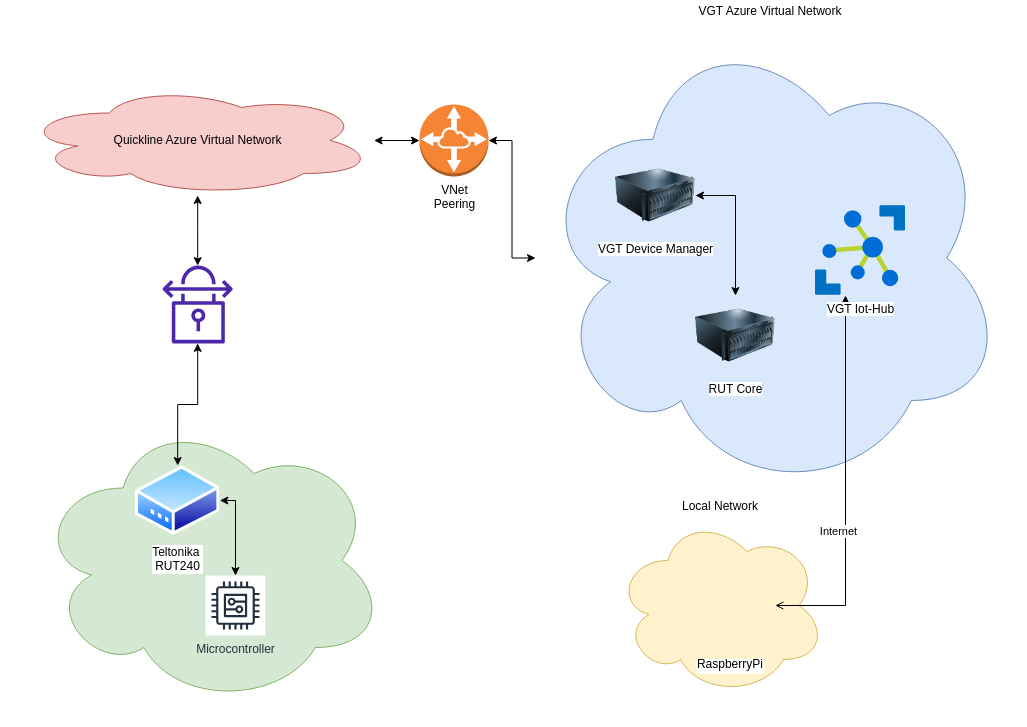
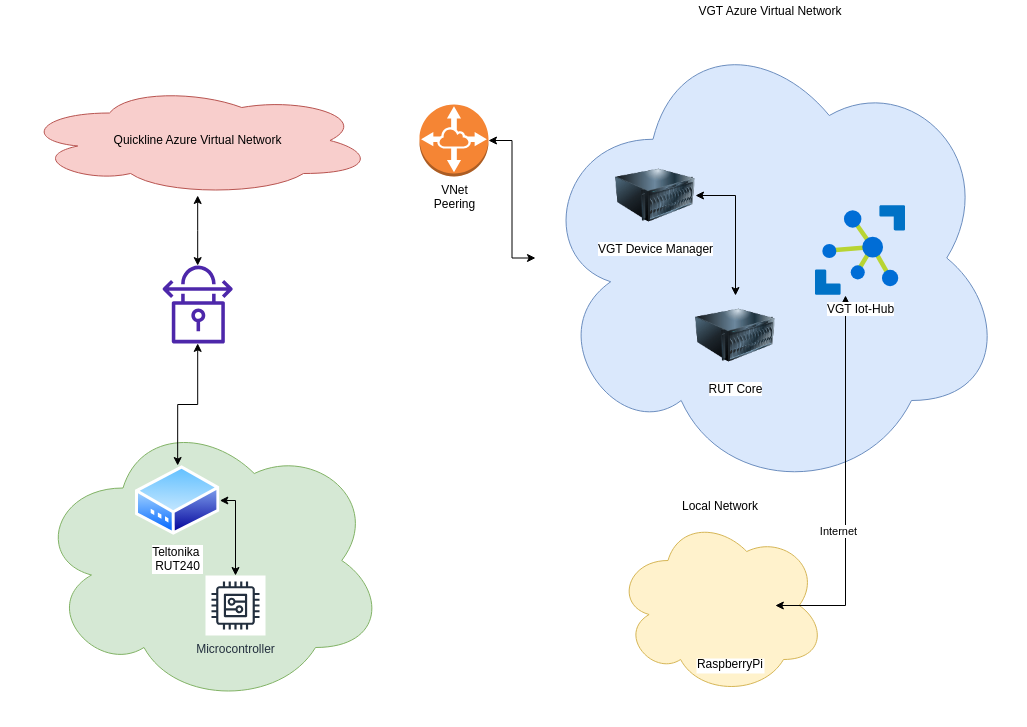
  <mxCell id="0" />
  <mxCell id="1" parent="0" />
  <mxCell id="2" value="Local Network" style="ellipse;shape=cloud;whiteSpace=wrap;html=1;fillColor=#fff2cc;strokeColor=#d6b656;labelPosition=center;verticalLabelPosition=top;align=center;verticalAlign=bottom;" vertex="1" parent="1"><mxGeometry x="615" y="515" width="210" height="180" as="geometry" /></mxCell>
- <mxCell id="3" style="edgeStyle=orthogonalEdgeStyle;rounded=0;orthogonalLoop=1;jettySize=auto;html=1;startArrow=classic;startFill=1;" edge="1" parent="1" source="4" target="12"><mxGeometry relative="1" as="geometry" /></mxCell>
  <mxCell id="4" value="Quickline Azure Virtual Network" style="ellipse;shape=cloud;whiteSpace=wrap;html=1;fillColor=#f8cecc;strokeColor=#b85450;" vertex="1" parent="1"><mxGeometry x="20.76" y="85" width="352.83" height="110" as="geometry" /></mxCell>
  <mxCell id="5" style="edgeStyle=orthogonalEdgeStyle;rounded=0;orthogonalLoop=1;jettySize=auto;html=1;startArrow=classic;startFill=1;" edge="1" parent="1" source="6" target="4"><mxGeometry relative="1" as="geometry" /></mxCell>
  <mxCell id="6" value="" style="sketch=0;outlineConnect=0;fontColor=#232F3E;gradientColor=none;fillColor=#4D27AA;strokeColor=none;dashed=0;verticalLabelPosition=bottom;verticalAlign=top;align=center;html=1;fontSize=12;fontStyle=0;aspect=fixed;pointerEvents=1;shape=mxgraph.aws4.vpn_connection;" vertex="1" parent="1"><mxGeometry x="162.17" y="265" width="70" height="78" as="geometry" /></mxCell>
  <mxCell id="7" value="" style="ellipse;shape=cloud;whiteSpace=wrap;html=1;fillColor=#d5e8d4;strokeColor=#82b366;" vertex="1" parent="1"><mxGeometry x="35" y="415" width="350" height="290" as="geometry" /></mxCell>
  <mxCell id="8" style="edgeStyle=orthogonalEdgeStyle;rounded=0;orthogonalLoop=1;jettySize=auto;html=1;startArrow=classic;startFill=1;" edge="1" parent="1" source="9" target="6"><mxGeometry relative="1" as="geometry" /></mxCell>
  <mxCell id="9" value="Teltonika&amp;nbsp;&lt;br&gt;RUT240" style="aspect=fixed;perimeter=ellipsePerimeter;html=1;align=center;shadow=0;dashed=0;spacingTop=3;image;image=img/lib/active_directory/modem.svg;" vertex="1" parent="1"><mxGeometry x="135" y="465" width="84.34" height="70" as="geometry" /></mxCell>
  <mxCell id="10" value="VGT Azure Virtual Network" style="ellipse;shape=cloud;whiteSpace=wrap;html=1;fillColor=#dae8fc;strokeColor=#6c8ebf;labelPosition=center;verticalLabelPosition=top;align=center;verticalAlign=bottom;" vertex="1" parent="1"><mxGeometry x="535" y="20" width="470" height="475" as="geometry" /></mxCell>
  <mxCell id="11" style="edgeStyle=orthogonalEdgeStyle;rounded=0;orthogonalLoop=1;jettySize=auto;html=1;startArrow=classic;startFill=1;" edge="1" parent="1" source="12" target="10"><mxGeometry relative="1" as="geometry" /></mxCell>
  <mxCell id="12" value="VNet&lt;br&gt;Peering" style="outlineConnect=0;dashed=0;verticalLabelPosition=bottom;verticalAlign=top;align=center;html=1;shape=mxgraph.aws3.vpc_peering;fillColor=#F58534;gradientColor=none;" vertex="1" parent="1"><mxGeometry x="419" y="104" width="69" height="72" as="geometry" /></mxCell>
  <mxCell id="13" value="VGT Device Manager" style="image;html=1;image=img/lib/clip_art/computers/Server_128x128.png" vertex="1" parent="1"><mxGeometry x="615" y="155" width="80" height="80" as="geometry" /></mxCell>
  <mxCell id="14" style="edgeStyle=orthogonalEdgeStyle;rounded=0;orthogonalLoop=1;jettySize=auto;html=1;startArrow=classic;startFill=1;" edge="1" parent="1" source="15" target="13"><mxGeometry relative="1" as="geometry"><Array as="points"><mxPoint x="735" y="195" /></Array></mxGeometry></mxCell>
  <mxCell id="15" value="RUT Core" style="image;html=1;image=img/lib/clip_art/computers/Server_128x128.png" vertex="1" parent="1"><mxGeometry x="695" y="295" width="80" height="80" as="geometry" /></mxCell>
  <mxCell id="16" style="edgeStyle=orthogonalEdgeStyle;rounded=0;orthogonalLoop=1;jettySize=auto;html=1;startArrow=classic;startFill=1;" edge="1" parent="1" source="17" target="9"><mxGeometry relative="1" as="geometry"><Array as="points"><mxPoint x="235" y="500" /></Array></mxGeometry></mxCell>
  <mxCell id="17" value="Microcontroller" style="sketch=0;outlineConnect=0;fontColor=#232F3E;gradientColor=none;strokeColor=#232F3E;fillColor=#ffffff;dashed=0;verticalLabelPosition=bottom;verticalAlign=top;align=center;html=1;fontSize=12;fontStyle=0;aspect=fixed;shape=mxgraph.aws4.resourceIcon;resIcon=mxgraph.aws4.generic;" vertex="1" parent="1"><mxGeometry x="205" y="575" width="60" height="60" as="geometry" /></mxCell>
- <mxCell id="18" style="edgeStyle=orthogonalEdgeStyle;rounded=0;orthogonalLoop=1;jettySize=auto;html=1;startArrow=classic;startFill=1;endArrow=open;" edge="1" parent="1" source="20" target="21"><mxGeometry relative="1" as="geometry"><Array as="points"><mxPoint x="845" y="605" /></Array></mxGeometry></mxCell>
+ <mxCell id="18" style="edgeStyle=orthogonalEdgeStyle;rounded=0;orthogonalLoop=1;jettySize=auto;html=1;startArrow=classic;startFill=1;" edge="1" parent="1" source="20" target="21"><mxGeometry relative="1" as="geometry"><Array as="points"><mxPoint x="845" y="605" /></Array></mxGeometry></mxCell>
  <mxCell id="19" value="Internet" style="edgeLabel;html=1;align=center;verticalAlign=middle;resizable=0;points=[];" vertex="1" connectable="0" parent="18"><mxGeometry x="0.226" y="2" relative="1" as="geometry"><mxPoint x="-10" y="2" as="offset" /></mxGeometry></mxCell>
  <mxCell id="20" value="VGT Iot-Hub" style="sketch=0;aspect=fixed;html=1;points=[];align=center;image;fontSize=12;image=img/lib/mscae/Azure_IoT_Hub.svg;" vertex="1" parent="1"><mxGeometry x="815" y="205" width="90" height="90" as="geometry" /></mxCell>
  <mxCell id="21" value="RaspberryPi" style="shape=image;verticalLabelPosition=bottom;labelBackgroundColor=default;verticalAlign=top;aspect=fixed;imageAspect=0;image=https://www.raspberrypi.com/app/uploads/2022/02/COLOUR-Raspberry-Pi-Symbol-Registered.png;" vertex="1" parent="1"><mxGeometry x="685" y="560" width="89.83" height="90" as="geometry" /></mxCell>
